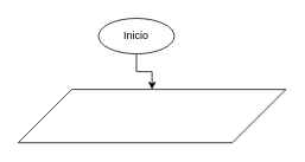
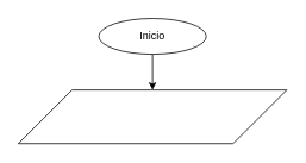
  <mxCell id="0" />
  <mxCell id="1" parent="0" />
  <mxCell id="2" value="" style="edgeStyle=orthogonalEdgeStyle;rounded=0;orthogonalLoop=1;jettySize=auto;html=1;" edge="1" parent="1" source="3" target="4"><mxGeometry relative="1" as="geometry" /></mxCell>
- <mxCell id="3" value="Inicio" style="ellipse;whiteSpace=wrap;html=1;" vertex="1" parent="1"><mxGeometry x="110" y="20" width="85" height="40" as="geometry" /></mxCell>
+ <mxCell id="3" value="Inicio" style="ellipse;whiteSpace=wrap;html=1;" vertex="1" parent="1"><mxGeometry x="110" width="120" height="40" as="geometry" y="20" /></mxCell>
  <mxCell id="4" value="" style="shape=parallelogram;perimeter=parallelogramPerimeter;whiteSpace=wrap;html=1;" vertex="1" parent="1"><mxGeometry x="20" y="100" width="300" height="60" as="geometry" /></mxCell>
